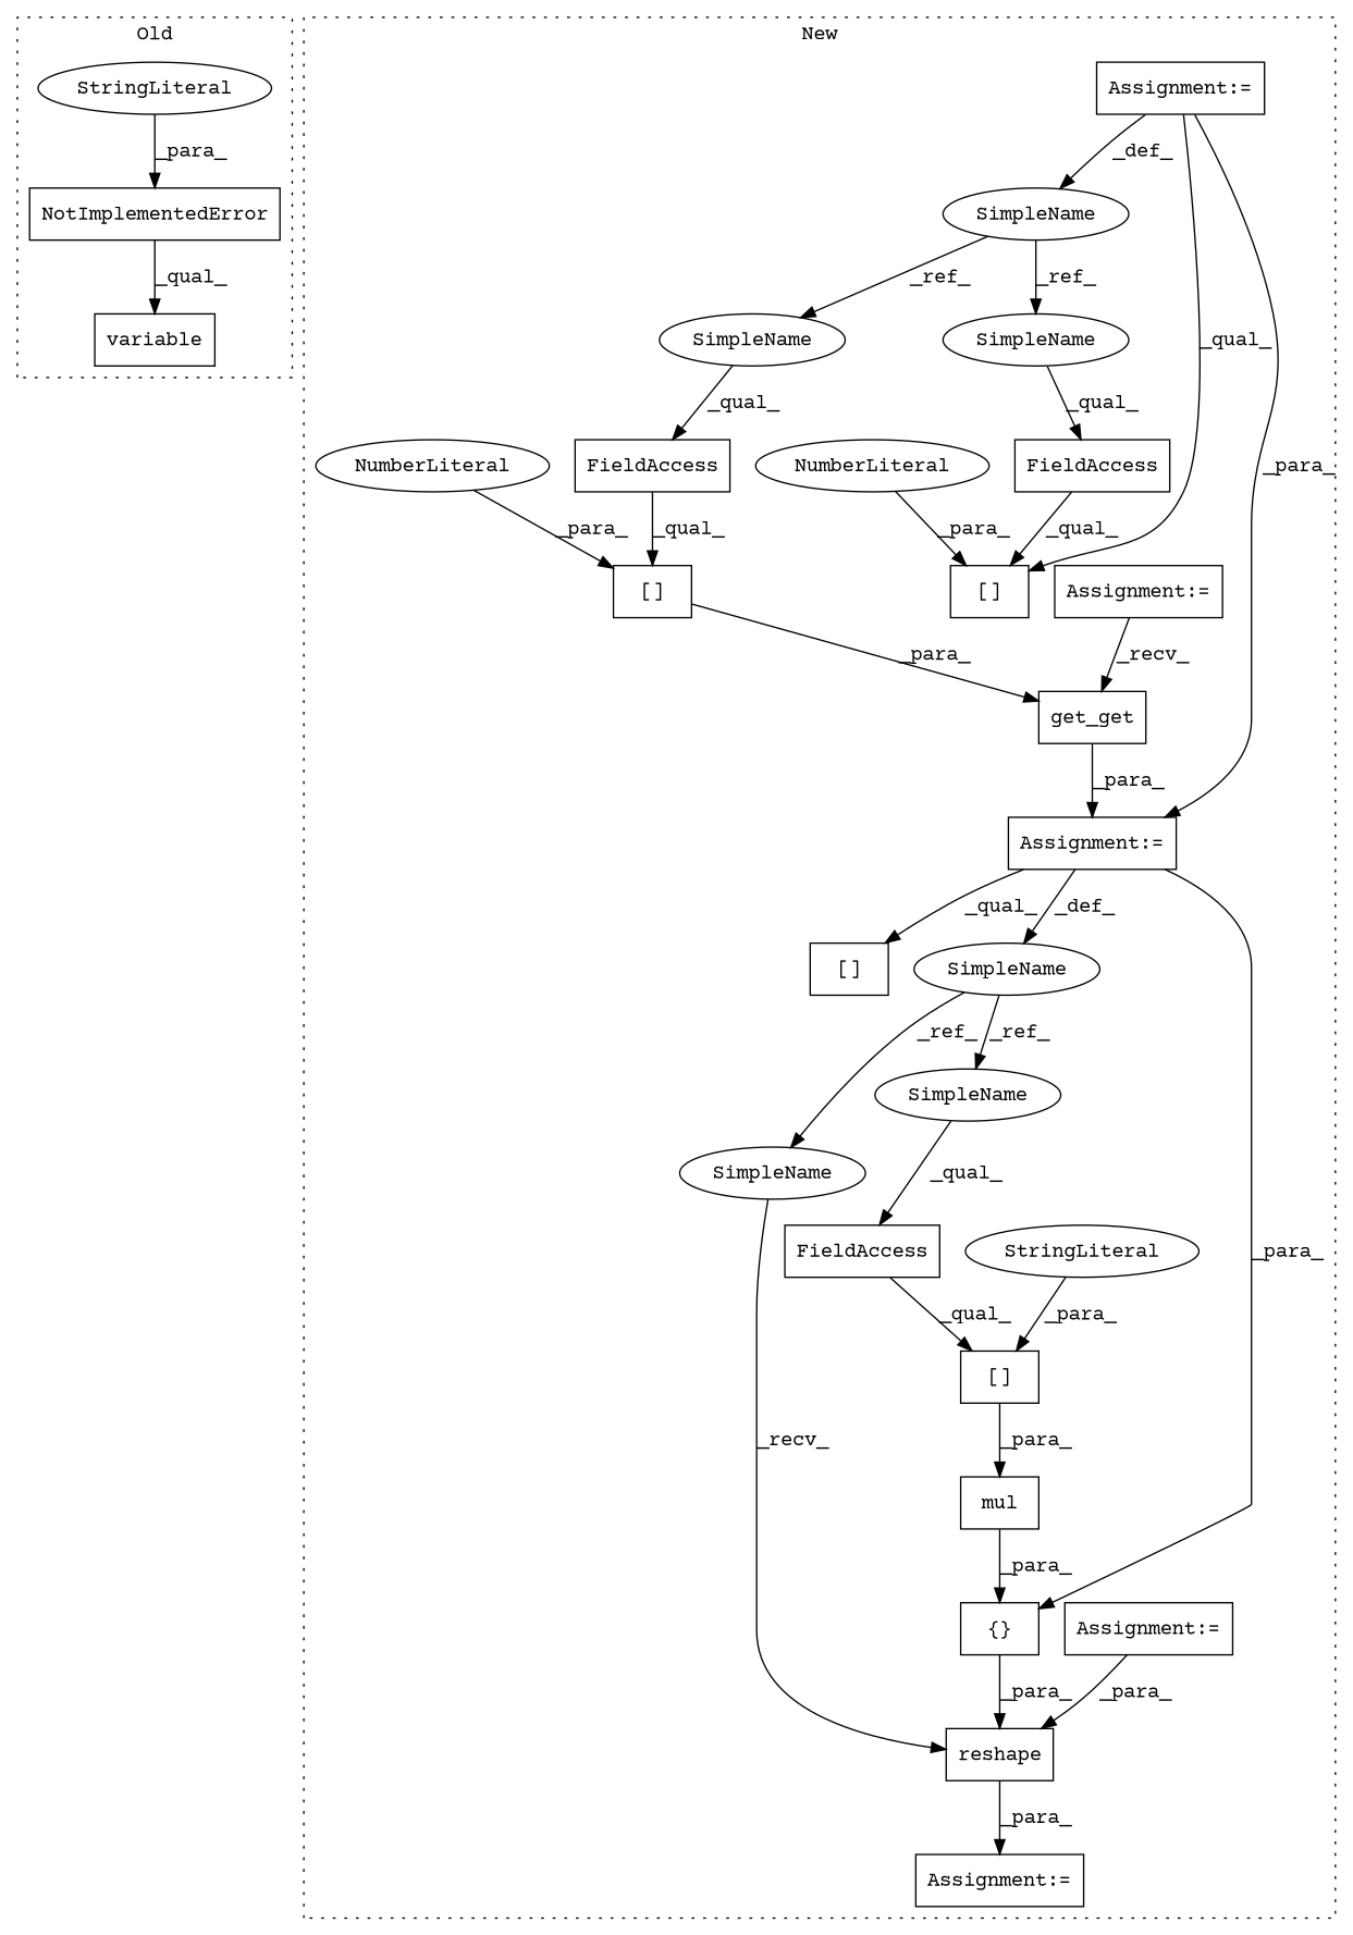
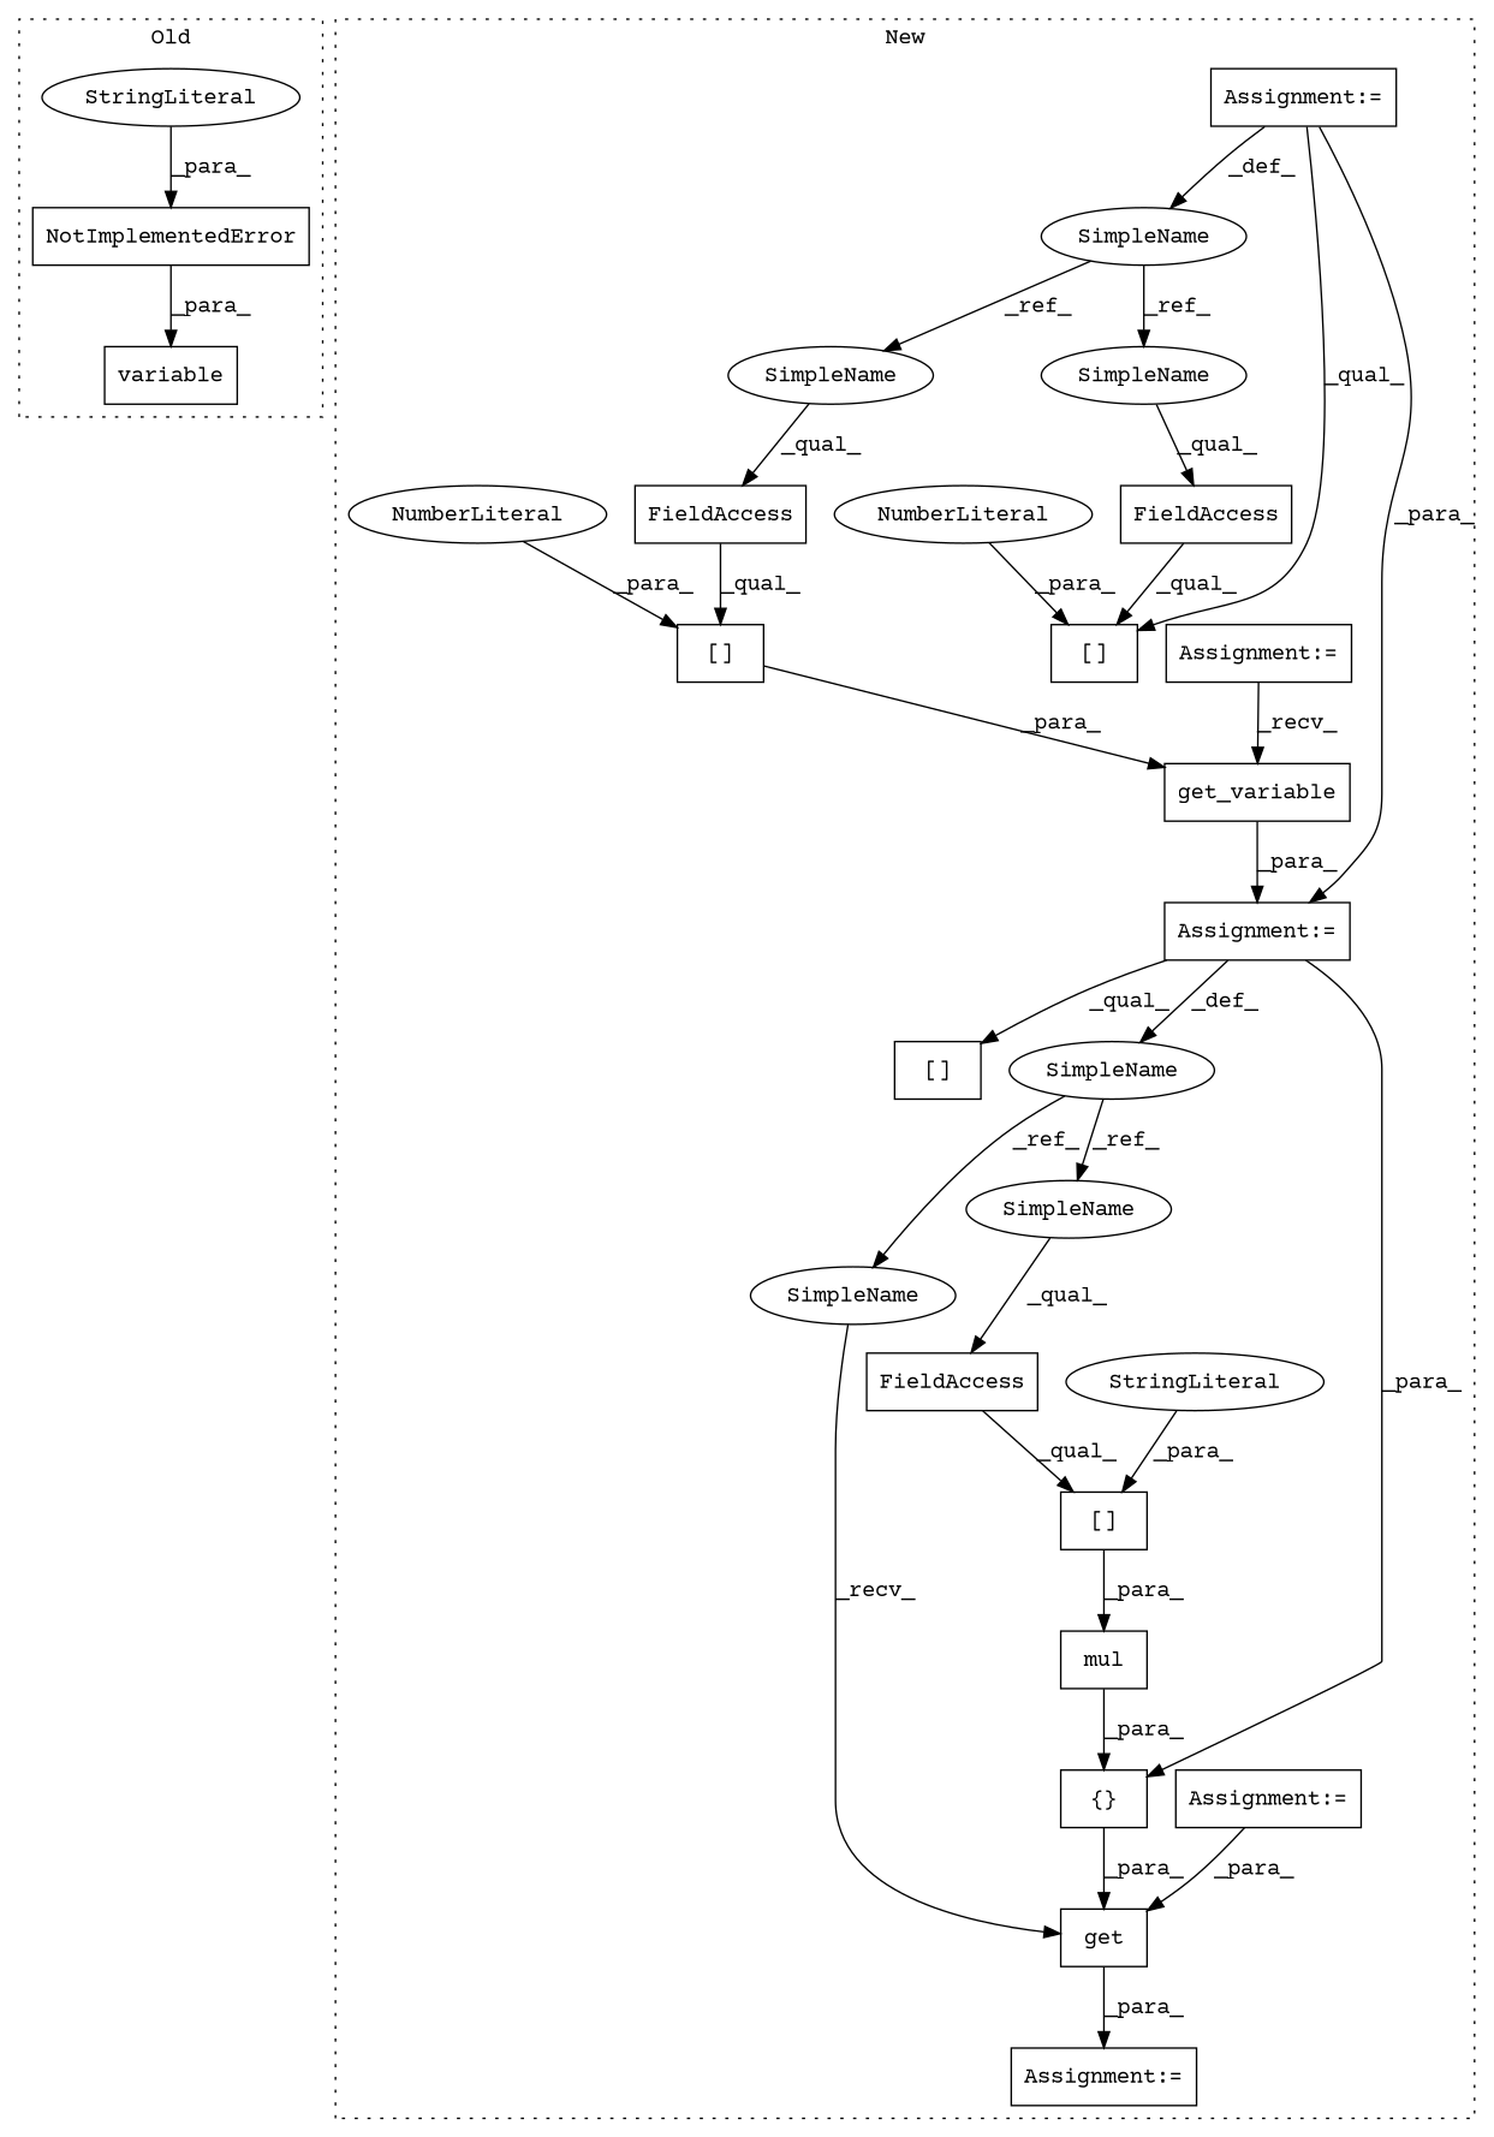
  digraph {
    fontname="Courier Prime"
    node [a=42 fontname="Courier Prime" l=1 s=4788 shape=box]
    edge [fontname="Courier Prime"]
    n1 [a=32 l="20,1" label=NotImplementedError s="4453,4546"]
    n2 [a=45 l=73 label=StringLiteral s=4473 shape=ellipse]
    n3 [a=53 l=6 label=variable s=4447]
    n4 [a=32 l="4,1" label=mul s="4784,4814"]
-   n5 [a=32 l="13,1" label=get_get s="4672,4701"]
+   n5 [a=32 l="13,1" label=get_variable s="4672,4701"]
    n6 [a=2 l="13,1" label="[]" s="4924,4938"]
    n7 [a=4 l="1,1" label="{}" s="4869,4906"]
    n8 [a=2 l="8,1" label="[]" s="4788,4813"]
-   n9 [a=32 l="8,1" label=reshape s="4852,4972"]
+   n9 [a=32 l="8,1" label=get s="4852,4972"]
    n10 [a=2 l="14,1" label="[]" s="4685,4700"]
    n11 [a=34 label=NumberLiteral s=4699 shape=ellipse]
    n12 [a=45 l=17 label=StringLiteral s=4796 shape=ellipse]
    n13 [label=SimpleName s=4660 shape=ellipse]
    n14 [a=22 l=7 label=FieldAccess]
    n15 [a=22 l=13 label=FieldAccess s=4685]
    n16 [l=7 label=SimpleName s=4636 shape=ellipse]
    n17 [a=22 l=14 label=FieldAccess s=5069]
    n18 [a=2 l="15,1" label="[]" s="5069,5085"]
    n19 [a=34 label=NumberLiteral s=5084 shape=ellipse]
    n20 [a=7 label="Assignment:=" s=4835]
    n21 [a=7 l=7 label="Assignment:=" s=4636]
    n22 [a=7 label="Assignment:=" s=4661]
    n23 [a=7 l=9 label="Assignment:=" s=4582]
    n24 [a=7 label="Assignment:=" s=4849]
    n25 [l=7 label=SimpleName s=5069 shape=ellipse]
    n26 [l=7 label=SimpleName s=4685 shape=ellipse]
    n27 [label=SimpleName shape=ellipse]
    n28 [label=SimpleName s=4850 shape=ellipse]
    subgraph cluster_1 {
      label=Old
      style=dotted
      n1
      n2
      n3
    }
    subgraph cluster_2 {
      label=New
      style=dotted
      n4
      n5
      n6
      n7
      n8
      n9
      n10
      n11
      n12
      n13
      n14
      n15
      n16
      n17
      n18
      n19
      n20
      n21
      n22
      n23
      n24
      n25
      n26
      n27
      n28
    }
-   n1 -> n3 [label=_qual_]
+   n1 -> n3 [label=_para_]
    n2 -> n1 [label=_para_]
    n4 -> n7 [label=_para_]
    n5 -> n22 [label=_para_]
    n7 -> n9 [label=_para_]
    n8 -> n4 [label=_para_]
    n9 -> n24 [label=_para_]
    n10 -> n5 [label=_para_]
    n11 -> n10 [label=_para_]
    n12 -> n8 [label=_para_]
    n13 -> n27 [label=_ref_]
    n13 -> n28 [label=_ref_]
    n14 -> n8 [label=_qual_]
    n15 -> n10 [label=_qual_]
    n16 -> n25 [label=_ref_]
    n16 -> n26 [label=_ref_]
    n17 -> n18 [label=_qual_]
    n19 -> n18 [label=_para_]
    n20 -> n9 [label=_para_]
    n21 -> n16 [label=_def_]
    n21 -> n18 [label=_qual_]
    n21 -> n22 [label=_para_]
    n22 -> n6 [label=_qual_]
    n22 -> n7 [label=_para_]
    n22 -> n13 [label=_def_]
    n23 -> n5 [label=_recv_]
    n25 -> n17 [label=_qual_]
    n26 -> n15 [label=_qual_]
    n27 -> n14 [label=_qual_]
    n28 -> n9 [label=_recv_]
  }
